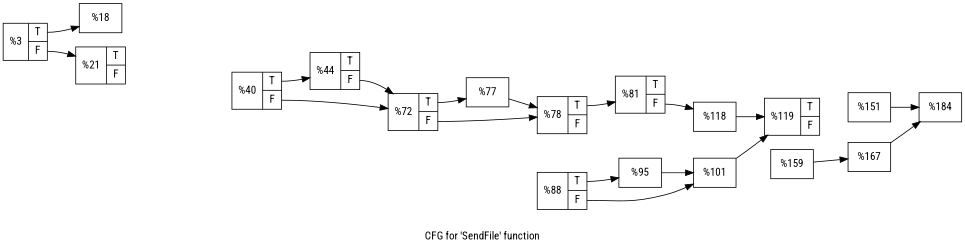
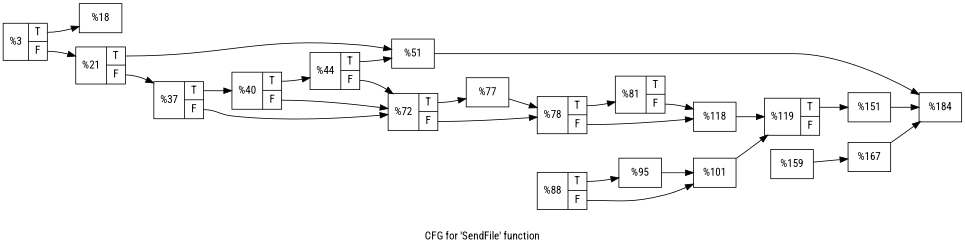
  digraph {
    fontname="Roboto Condensed"
    label="CFG for 'SendFile' function"
    rankdir=LR
    node [fontname="Roboto Condensed" shape=record]
    edge [fontname="Roboto Condensed" tailport=s0]
    n1 [label="{%3|{<s0>T|<s1>F}}"]
    n2 [label="{%18}"]
    n3 [label="{%21|{<s0>T|<s1>F}}"]
+   n4 [label="{%51}"]
+   n5 [label="{%37|{<s0>T|<s1>F}}"]
    n6 [label="{%184}"]
    n7 [label="{%40|{<s0>T|<s1>F}}"]
    n8 [label="{%72|{<s0>T|<s1>F}}"]
    n9 [label="{%44|{<s0>T|<s1>F}}"]
    n10 [label="{%77}"]
    n11 [label="{%78|{<s0>T|<s1>F}}"]
    n12 [label="{%81|{<s0>T|<s1>F}}"]
    n13 [label="{%118}"]
    n14 [label="{%119|{<s0>T|<s1>F}}"]
    n15 [label="{%88|{<s0>T|<s1>F}}"]
    n16 [label="{%95}"]
    n17 [label="{%101}"]
    n18 [label="{%151}"]
    n19 [label="{%159}"]
    n20 [label="{%167}"]
    n1 -> n2
    n1 -> n3 [tailport=s1]
+   n3 -> n4
+   n3 -> n5 [tailport=s1]
+   n4 -> n6
+   n5 -> n7
+   n5 -> n8 [tailport=s1]
    n7 -> n8 [tailport=s1]
    n7 -> n9
    n8 -> n10
    n8 -> n11 [tailport=s1]
+   n9 -> n4
    n9 -> n8 [tailport=s1]
    n10 -> n11
    n11 -> n12
+   n11 -> n13 [tailport=s1]
    n12 -> n13 [tailport=s1]
    n13 -> n14
+   n14 -> n18
    n15 -> n16
    n15 -> n17 [tailport=s1]
    n16 -> n17
    n17 -> n14
    n18 -> n6
    n19 -> n20
    n20 -> n6
  }
